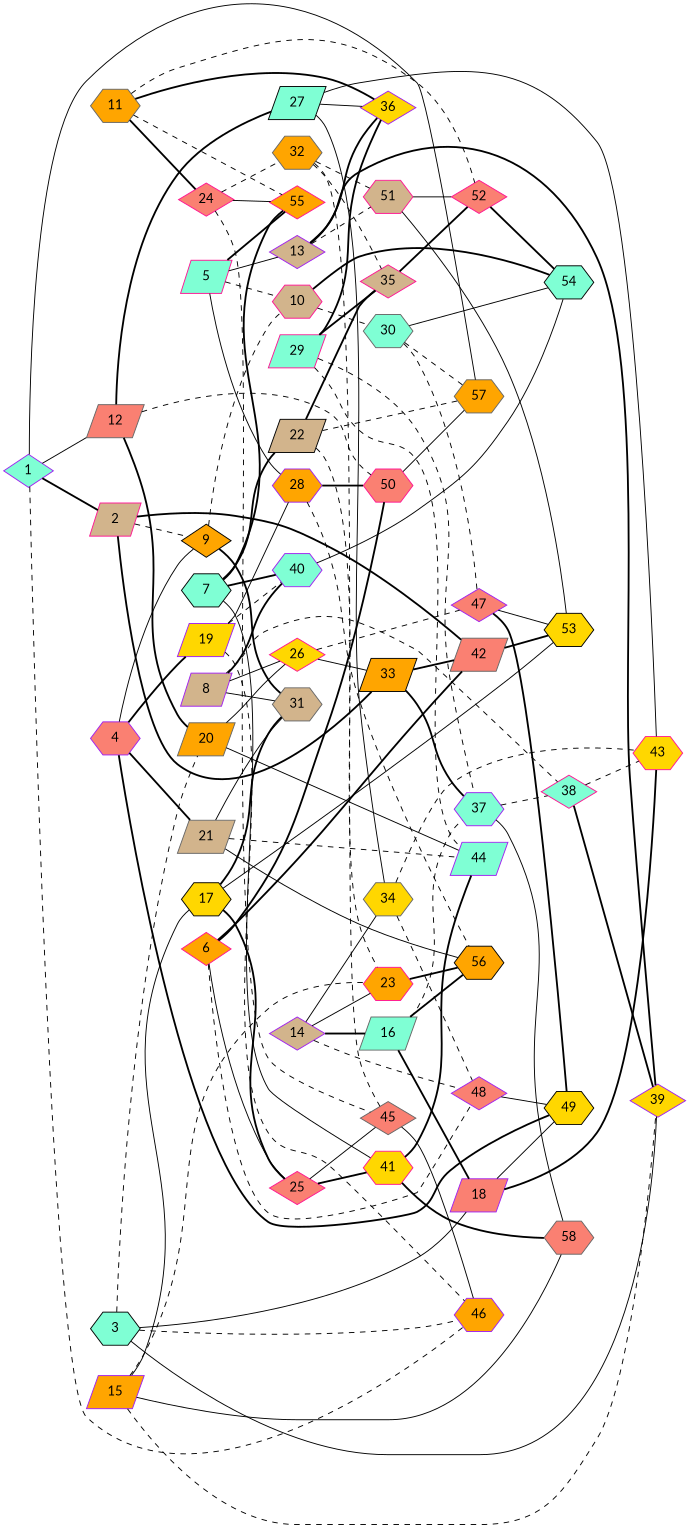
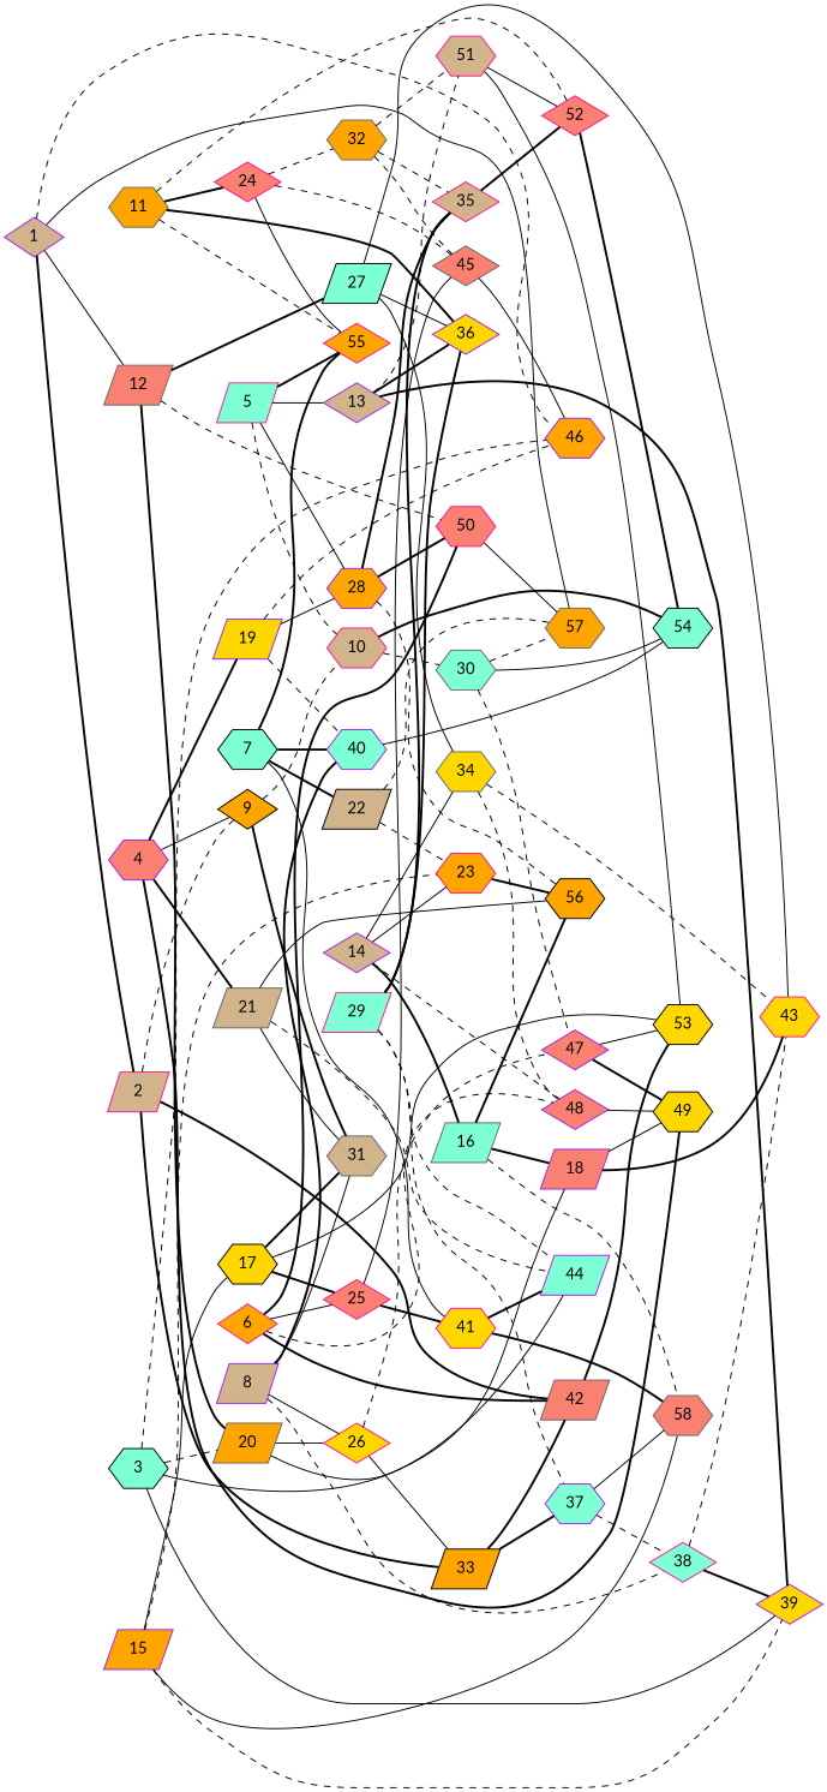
  graph {
    fontname=Lato
    rankdir=LR
    node [color=purple fillcolor=aquamarine fontname=Lato shape=hexagon style=filled]
    edge [fontname=Lato style=bold]
-   1 [shape=diamond]
+   1 [fillcolor=tan shape=diamond]
    2 [color=deeppink fillcolor=tan shape=parallelogram]
    12 [color=gray40 fillcolor=salmon shape=parallelogram]
    46 [fillcolor=orange]
    57 [color=gray40 fillcolor=orange]
    9 [color=black fillcolor=orange shape=diamond]
    33 [color=black fillcolor=orange shape=parallelogram]
    42 [color=gray40 fillcolor=salmon shape=parallelogram]
    20 [color=gray40 fillcolor=orange shape=parallelogram]
    50 [color=deeppink fillcolor=salmon]
    27 [color=black shape=parallelogram]
    10 [color=deeppink fillcolor=tan]
    31 [color=gray40 fillcolor=tan]
    37
    53 [color=black fillcolor=gold]
    3 [color=black]
    18 [fillcolor=salmon shape=parallelogram]
    39 [fillcolor=gold shape=diamond]
    49 [color=black fillcolor=gold]
    43 [color=deeppink fillcolor=gold]
    26 [color=deeppink fillcolor=gold shape=diamond]
    44 [shape=parallelogram]
    4 [fillcolor=salmon]
    19 [fillcolor=gold shape=parallelogram]
    21 [color=gray40 fillcolor=tan shape=parallelogram]
    28 [fillcolor=orange]
    40
    56 [color=black fillcolor=orange]
    5 [color=deeppink shape=parallelogram]
    13 [fillcolor=tan shape=diamond]
    55 [color=deeppink fillcolor=orange shape=diamond]
    30 [color=gray40]
    54 [color=black]
    36 [fillcolor=gold shape=diamond]
    51 [color=deeppink fillcolor=tan]
    6 [color=deeppink fillcolor=orange shape=diamond]
    25 [color=deeppink fillcolor=salmon shape=diamond]
    48 [fillcolor=salmon shape=diamond]
    41 [color=deeppink fillcolor=gold]
    45 [color=gray40 fillcolor=salmon shape=diamond]
    7 [color=black]
    22 [color=black fillcolor=tan shape=parallelogram]
    23 [color=deeppink fillcolor=orange]
    35 [color=deeppink fillcolor=tan shape=diamond]
    58 [color=gray40 fillcolor=salmon]
    8 [fillcolor=tan shape=parallelogram]
    38 [color=deeppink shape=diamond]
    47 [fillcolor=salmon shape=diamond]
    11 [color=gray40 fillcolor=orange]
    24 [color=deeppink fillcolor=salmon shape=diamond]
    52 [color=deeppink fillcolor=salmon shape=diamond]
    32 [color=gray40 fillcolor=orange]
    34 [color=gray40 fillcolor=gold]
    14 [fillcolor=tan shape=diamond]
    16 [color=gray40 shape=parallelogram]
    15 [fillcolor=orange shape=parallelogram]
    17 [color=black fillcolor=gold]
    29 [color=deeppink shape=parallelogram]
    1 -- 2
    1 -- 12 [style=solid]
    1 -- 46 [style=dashed]
    1 -- 57 [style=solid]
    2 -- 9 [style=dashed]
    2 -- 33
    2 -- 42
    12 -- 20
    12 -- 50 [style=dashed]
    12 -- 27
    9 -- 10 [style=dashed]
    9 -- 31
    33 -- 42
    33 -- 37
    42 -- 53
    20 -- 26 [style=solid]
    20 -- 44 [style=solid]
    50 -- 57 [style=solid]
    27 -- 43 [style=solid]
    27 -- 36 [style=solid]
    27 -- 34 [style=solid]
    10 -- 30 [style=dashed]
    10 -- 54
    37 -- 58 [style=solid]
    37 -- 38 [style=dashed]
    3 -- 46 [style=dashed]
    3 -- 20 [style=dashed]
    3 -- 18 [style=solid]
    3 -- 39 [style=solid]
    18 -- 49 [style=solid]
    18 -- 43
    26 -- 33 [style=solid]
    26 -- 47 [style=dashed]
    4 -- 9 [style=solid]
    4 -- 49
    4 -- 19
    4 -- 21
    19 -- 46 [style=dashed]
    19 -- 28 [style=solid]
    19 -- 40 [style=dashed]
    21 -- 31 [style=solid]
    21 -- 44 [style=dashed]
    21 -- 56 [style=solid]
    28 -- 50
    28 -- 56 [style=dashed]
    40 -- 54 [style=solid]
    5 -- 10 [style=dashed]
    5 -- 28 [style=solid]
    5 -- 13 [style=solid]
    5 -- 55
    13 -- 39
    13 -- 36
    13 -- 51 [style=dashed]
    30 -- 57 [style=dashed]
    30 -- 54 [style=solid]
    30 -- 47 [style=dashed]
    51 -- 53 [style=solid]
    51 -- 52 [style=solid]
    6 -- 42
    6 -- 50
    6 -- 25 [style=solid]
    6 -- 48 [style=dashed]
    25 -- 41
    25 -- 45 [style=solid]
    48 -- 49 [style=solid]
    41 -- 44
    41 -- 58
    45 -- 46 [style=solid]
    7 -- 40
    7 -- 55
    7 -- 41 [style=solid]
    7 -- 22
    22 -- 57 [style=dashed]
    22 -- 23 [style=dashed]
-   22 -- 35
+   28 -- 35
    23 -- 56
    35 -- 52
    8 -- 31 [style=solid]
    8 -- 26 [style=solid]
    8 -- 40
    8 -- 38 [style=dashed]
    38 -- 39
    38 -- 43 [style=dashed]
    47 -- 53 [style=solid]
    47 -- 49
    11 -- 55 [style=dashed]
    11 -- 36
    11 -- 24
    11 -- 52 [style=dashed]
    24 -- 55 [style=solid]
    24 -- 45 [style=dashed]
    24 -- 32 [style=dashed]
    52 -- 54
    32 -- 51 [style=dashed]
    32 -- 45 [style=dashed]
    32 -- 35 [style=dashed]
    34 -- 43 [style=dashed]
    34 -- 48 [style=dashed]
    14 -- 48 [style=dashed]
    14 -- 23 [style=solid]
    14 -- 34 [style=solid]
    14 -- 16
    16 -- 18
    16 -- 56
-   16 -- 37 [style=dashed]
+   16 -- 58 [style=dashed]
    15 -- 39 [style=dashed]
    15 -- 23 [style=dashed]
    15 -- 58 [style=solid]
    15 -- 17 [style=solid]
    17 -- 31
    17 -- 53 [style=solid]
    17 -- 25
    29 -- 37 [style=dashed]
    29 -- 44 [style=dashed]
    29 -- 36
    29 -- 35
  }
